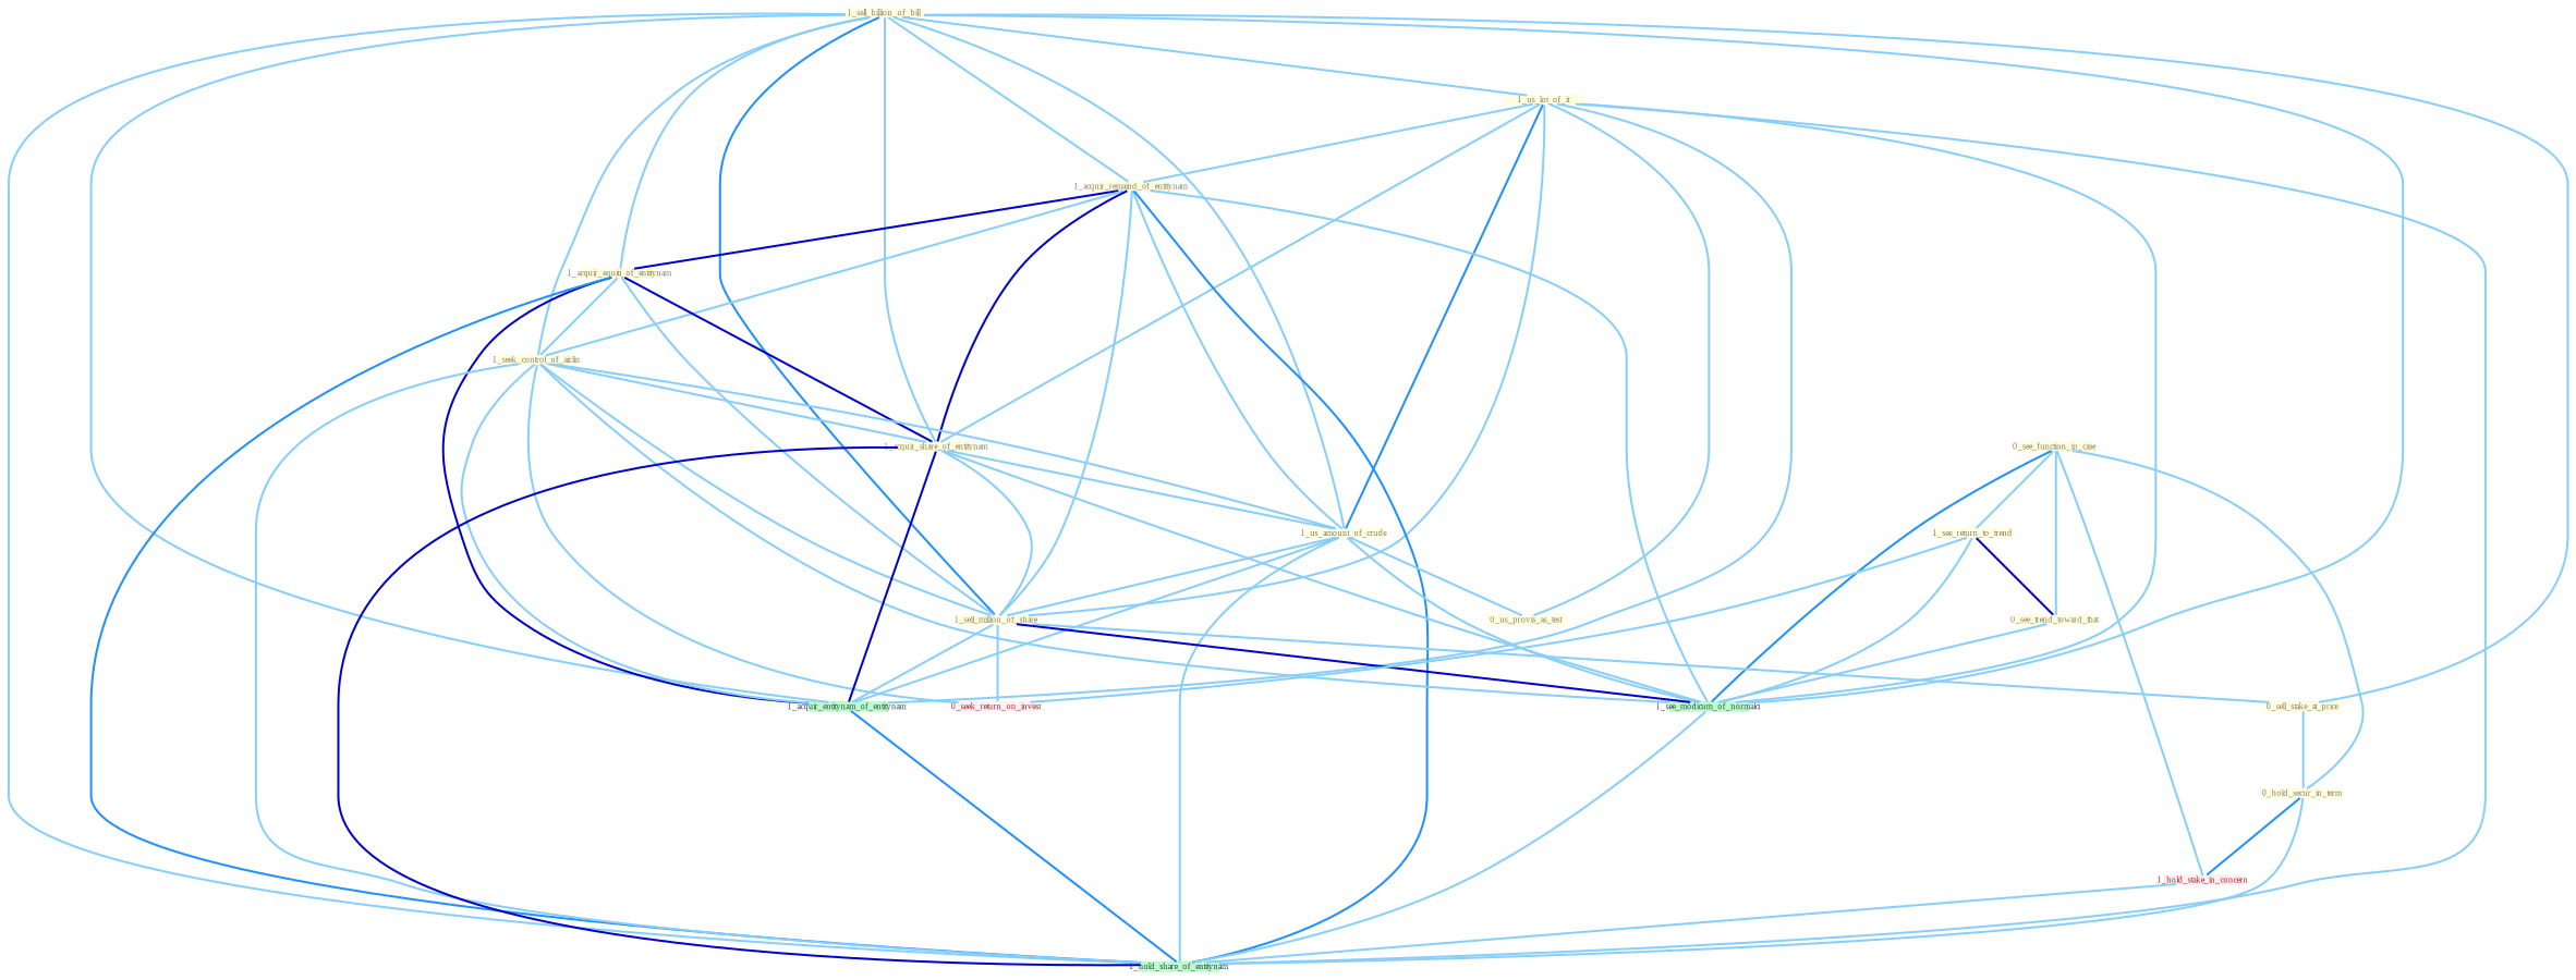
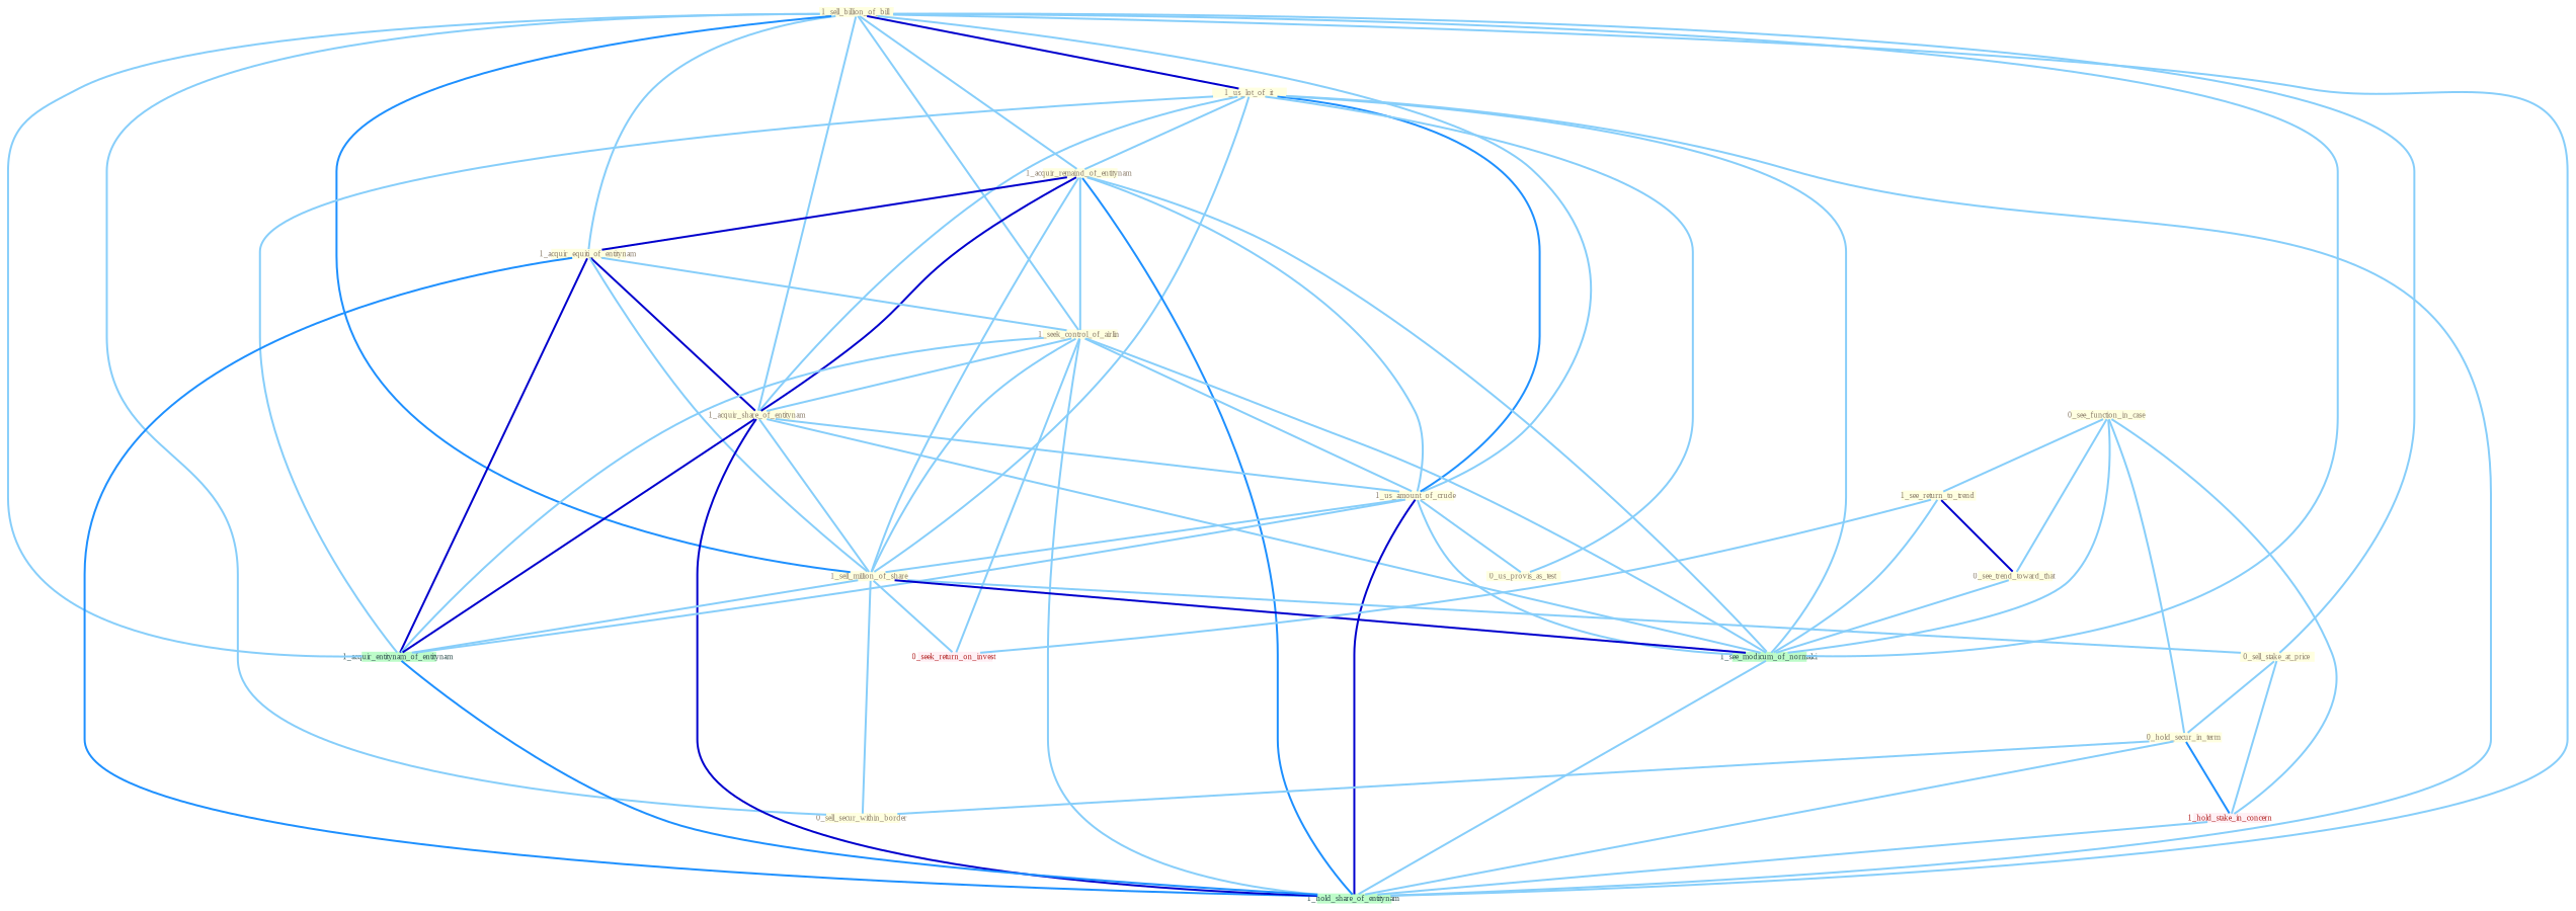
  graph {
    fontname="Liberation Serif"
    node [color="#ffffe0" fixedsize=true fontcolor="#8b7d6b" fontname="Liberation Serif" fontsize=4 shape=polygon style=filled]
    edge [color="#87cefa" fontname="Liberation Serif" w=1]
    "1_sell_billion_of_bill " [height=.06 width=.5]
    "1_us_lot_of_it " [height=.06 width=.5]
    "1_acquir_remaind_of_entitynam " [height=.06 width=.5]
    "1_acquir_equiti_of_entitynam " [height=.06 width=.5]
    "1_seek_control_of_airlin " [height=.06 width=.5]
    "1_acquir_share_of_entitynam " [height=.06 width=.5]
    "0_see_function_in_case " [height=.06 width=.5]
    "1_us_amount_of_crude " [height=.06 width=.5]
    "1_sell_million_of_share " [height=.06 width=.5]
    "0_sell_stake_at_price " [height=.06 width=.5]
    "1_see_return_to_trend " [height=.06 width=.5]
    "0_hold_secur_in_term " [height=.06 width=.5]
    "0_us_provis_as_test " [height=.06 width=.5]
+   "0_sell_secur_within_border " [height=.06 width=.5]
    "0_see_trend_toward_that " [height=.06 width=.5]
    "1_hold_stake_in_concern " [color="#fff0f5" fontcolor="#b22222" height=.06 width=.5]
    "0_seek_return_on_invest " [color="#fff0f5" fontcolor="#b22222" height=.06 width=.5]
    "1_see_modicum_of_normalci " [color="#BDFCC9" fontcolor="#2f4f4f" height=.06 width=.5]
    "1_acquir_entitynam_of_entitynam " [color="#BDFCC9" fontcolor="#2f4f4f" height=.06 width=.5]
    "1_hold_share_of_entitynam " [color="#BDFCC9" fontcolor="#2f4f4f" height=.06 width=.5]
    subgraph sub_1 {
      "1_sell_billion_of_bill "
      "1_us_lot_of_it "
      "1_acquir_remaind_of_entitynam "
      "1_acquir_equiti_of_entitynam "
      "1_seek_control_of_airlin "
      "1_acquir_share_of_entitynam "
      "0_see_function_in_case "
      "1_us_amount_of_crude "
      "1_sell_million_of_share "
      "0_sell_stake_at_price "
      "1_see_return_to_trend "
      "0_hold_secur_in_term "
      "0_us_provis_as_test "
+     "0_sell_secur_within_border "
      "0_see_trend_toward_that "
    }
    subgraph sub_2 {
      "1_hold_stake_in_concern "
      "0_seek_return_on_invest "
    }
-   "1_sell_billion_of_bill " -- "1_us_lot_of_it "
+   "1_sell_billion_of_bill " -- "1_us_lot_of_it " [color="#0000cd"]
    "1_sell_billion_of_bill " -- "1_acquir_remaind_of_entitynam "
    "1_sell_billion_of_bill " -- "1_acquir_equiti_of_entitynam "
    "1_sell_billion_of_bill " -- "1_seek_control_of_airlin "
    "1_sell_billion_of_bill " -- "1_acquir_share_of_entitynam "
    "1_sell_billion_of_bill " -- "1_us_amount_of_crude "
    "1_sell_billion_of_bill " -- "1_sell_million_of_share " [color="#1e90ff" w=2]
    "1_sell_billion_of_bill " -- "0_sell_stake_at_price "
+   "1_sell_billion_of_bill " -- "0_sell_secur_within_border "
    "1_sell_billion_of_bill " -- "1_see_modicum_of_normalci "
    "1_sell_billion_of_bill " -- "1_acquir_entitynam_of_entitynam "
    "1_sell_billion_of_bill " -- "1_hold_share_of_entitynam "
    "1_us_lot_of_it " -- "1_acquir_remaind_of_entitynam "
    "1_us_lot_of_it " -- "1_acquir_share_of_entitynam "
    "1_us_lot_of_it " -- "1_us_amount_of_crude " [color="#1e90ff" w=2]
    "1_us_lot_of_it " -- "1_sell_million_of_share "
    "1_us_lot_of_it " -- "0_us_provis_as_test "
    "1_us_lot_of_it " -- "1_see_modicum_of_normalci "
    "1_us_lot_of_it " -- "1_acquir_entitynam_of_entitynam "
    "1_us_lot_of_it " -- "1_hold_share_of_entitynam "
    "1_acquir_remaind_of_entitynam " -- "1_acquir_equiti_of_entitynam " [color="#0000cd" w=3]
    "1_acquir_remaind_of_entitynam " -- "1_seek_control_of_airlin "
    "1_acquir_remaind_of_entitynam " -- "1_acquir_share_of_entitynam " [color="#0000cd" w=3]
    "1_acquir_remaind_of_entitynam " -- "1_us_amount_of_crude "
    "1_acquir_remaind_of_entitynam " -- "1_sell_million_of_share "
    "1_acquir_remaind_of_entitynam " -- "1_see_modicum_of_normalci "
    "1_acquir_remaind_of_entitynam " -- "1_hold_share_of_entitynam " [color="#1e90ff" w=2]
    "1_acquir_equiti_of_entitynam " -- "1_seek_control_of_airlin "
    "1_acquir_equiti_of_entitynam " -- "1_acquir_share_of_entitynam " [color="#0000cd" w=3]
    "1_acquir_equiti_of_entitynam " -- "1_sell_million_of_share "
    "1_acquir_equiti_of_entitynam " -- "1_acquir_entitynam_of_entitynam " [color="#0000cd" w=3]
    "1_acquir_equiti_of_entitynam " -- "1_hold_share_of_entitynam " [color="#1e90ff" w=2]
    "1_seek_control_of_airlin " -- "1_acquir_share_of_entitynam "
    "1_seek_control_of_airlin " -- "1_us_amount_of_crude "
    "1_seek_control_of_airlin " -- "1_sell_million_of_share "
    "1_seek_control_of_airlin " -- "0_seek_return_on_invest "
    "1_seek_control_of_airlin " -- "1_see_modicum_of_normalci "
    "1_seek_control_of_airlin " -- "1_acquir_entitynam_of_entitynam "
    "1_seek_control_of_airlin " -- "1_hold_share_of_entitynam "
    "1_acquir_share_of_entitynam " -- "1_us_amount_of_crude "
    "1_acquir_share_of_entitynam " -- "1_sell_million_of_share "
    "1_acquir_share_of_entitynam " -- "1_see_modicum_of_normalci "
    "1_acquir_share_of_entitynam " -- "1_acquir_entitynam_of_entitynam " [color="#0000cd" w=3]
    "1_acquir_share_of_entitynam " -- "1_hold_share_of_entitynam " [color="#0000cd" w=3]
    "0_see_function_in_case " -- "1_see_return_to_trend "
    "0_see_function_in_case " -- "0_hold_secur_in_term "
    "0_see_function_in_case " -- "0_see_trend_toward_that "
    "0_see_function_in_case " -- "1_hold_stake_in_concern "
-   "0_see_function_in_case " -- "1_see_modicum_of_normalci " [color="#1e90ff"]
+   "0_see_function_in_case " -- "1_see_modicum_of_normalci "
    "1_us_amount_of_crude " -- "1_sell_million_of_share "
    "1_us_amount_of_crude " -- "0_us_provis_as_test "
    "1_us_amount_of_crude " -- "1_see_modicum_of_normalci "
    "1_us_amount_of_crude " -- "1_acquir_entitynam_of_entitynam "
-   "1_us_amount_of_crude " -- "1_hold_share_of_entitynam "
+   "1_us_amount_of_crude " -- "1_hold_share_of_entitynam " [color="#0000cd"]
    "1_sell_million_of_share " -- "0_sell_stake_at_price "
+   "1_sell_million_of_share " -- "0_sell_secur_within_border "
    "1_sell_million_of_share " -- "0_seek_return_on_invest "
    "1_sell_million_of_share " -- "1_see_modicum_of_normalci " [color="#0000cd"]
    "1_sell_million_of_share " -- "1_acquir_entitynam_of_entitynam "
    "0_sell_stake_at_price " -- "0_hold_secur_in_term "
+   "0_sell_stake_at_price " -- "1_hold_stake_in_concern "
    "1_see_return_to_trend " -- "0_see_trend_toward_that " [color="#0000cd"]
    "1_see_return_to_trend " -- "0_seek_return_on_invest "
    "1_see_return_to_trend " -- "1_see_modicum_of_normalci "
+   "0_hold_secur_in_term " -- "0_sell_secur_within_border "
    "0_hold_secur_in_term " -- "1_hold_stake_in_concern " [color="#1e90ff" w=2]
    "0_hold_secur_in_term " -- "1_hold_share_of_entitynam "
    "0_see_trend_toward_that " -- "1_see_modicum_of_normalci "
    "1_hold_stake_in_concern " -- "1_hold_share_of_entitynam "
    "1_see_modicum_of_normalci " -- "1_hold_share_of_entitynam "
    "1_acquir_entitynam_of_entitynam " -- "1_hold_share_of_entitynam " [color="#1e90ff" w=2]
  }
